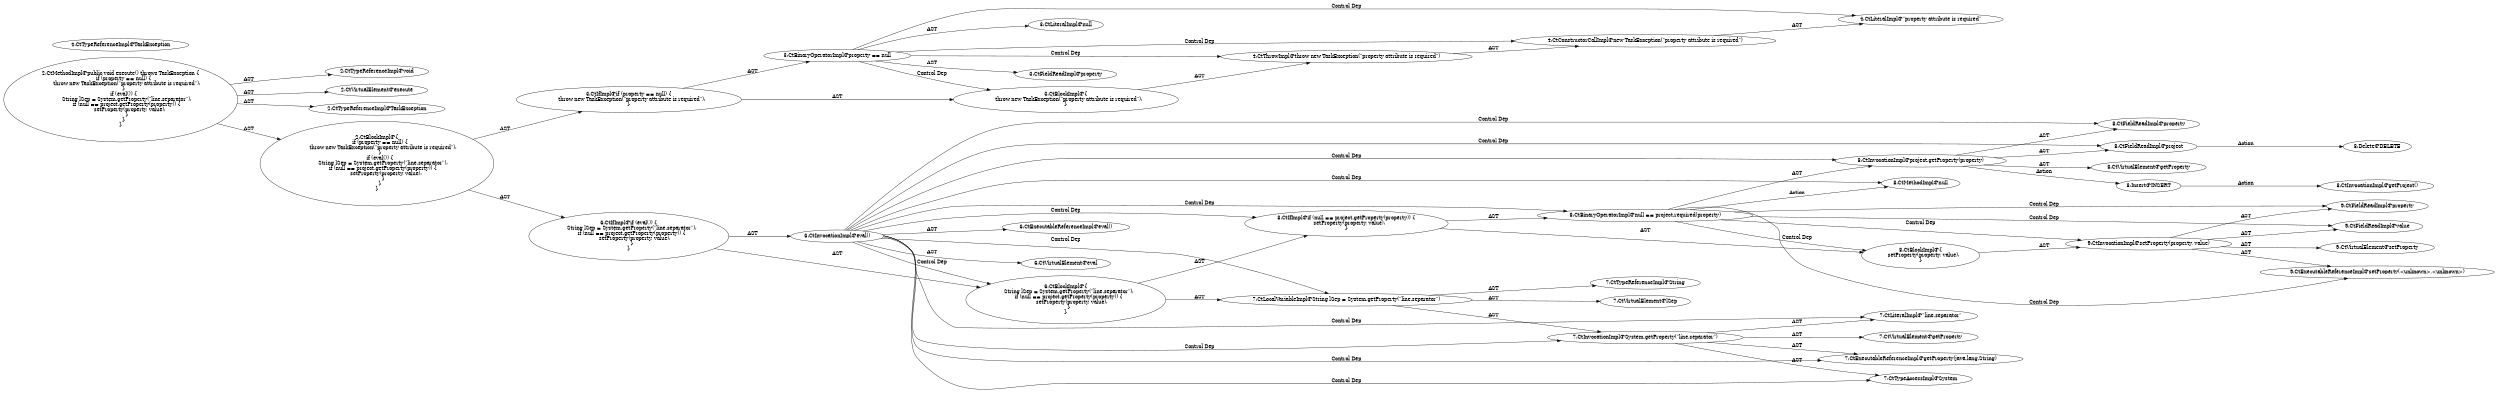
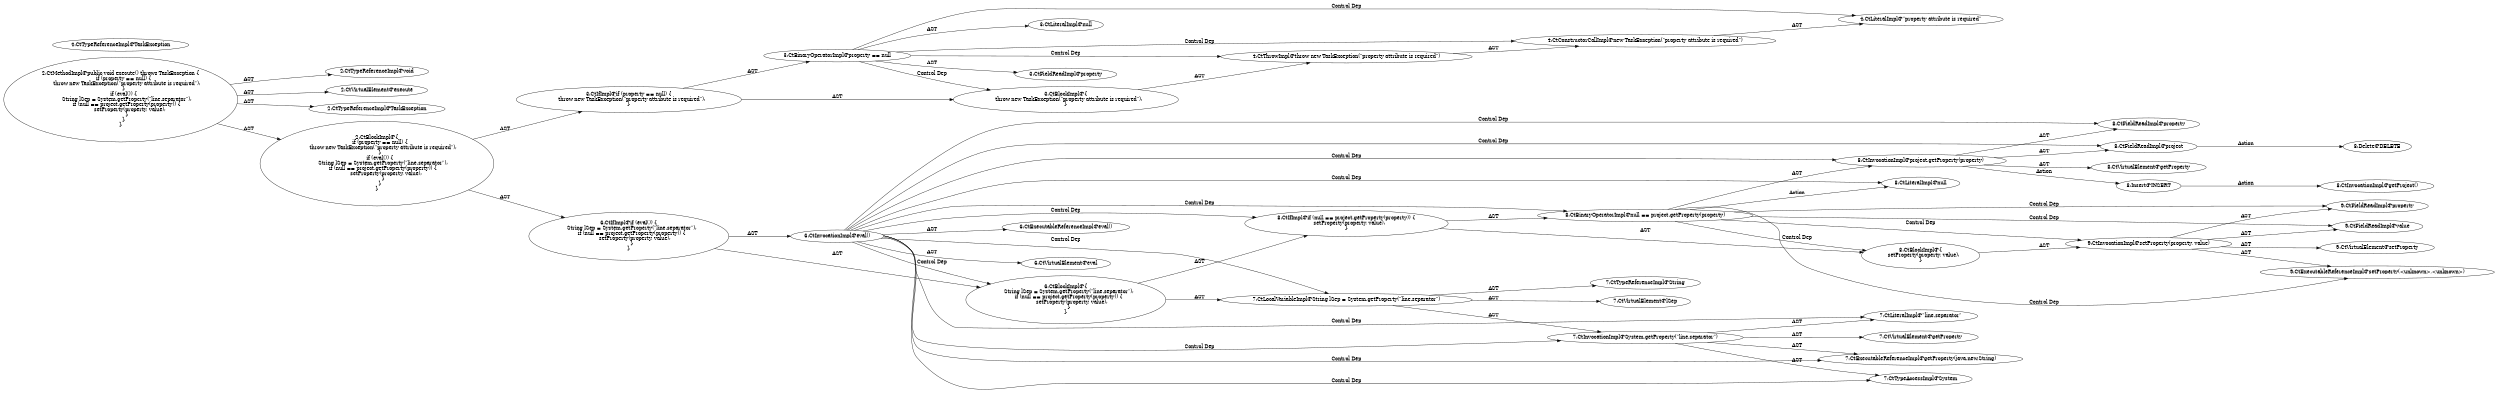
  digraph {
    rankdir=LR
    node [shape=ellipse]
    n1 [label="2:CtTypeReferenceImpl@void"]
    n2 [label="2:CtVirtualElement@execute"]
    n3 [label="2:CtTypeReferenceImpl@TaskException"]
    n4 [label="3:CtFieldReadImpl@property"]
    n5 [label="3:CtLiteralImpl@null"]
    n6 [label="3:CtBinaryOperatorImpl@property == null"]
    n7 [label="4:CtLiteralImpl@\"property attribute is required\""]
    n8 [label="4:CtConstructorCallImpl@new TaskException(\"property attribute is required\")"]
    n9 [label="4:CtThrowImpl@throw new TaskException(\"property attribute is required\")"]
    n10 [label="3:CtBlockImpl@\{\n    throw new TaskException(\"property attribute is required\");\n\}"]
    n11 [label="4:CtTypeReferenceImpl@TaskException"]
    n12 [label="3:CtIfImpl@if (property == null) \{\n    throw new TaskException(\"property attribute is required\");\n\}"]
    n13 [label="6:CtExecutableReferenceImpl@eval()"]
    n14 [label="6:CtVirtualElement@eval"]
    n15 [label="6:CtInvocationImpl@eval()"]
-   n16 [label="7:CtExecutableReferenceImpl@getProperty(java.lang.String)"]
+   n16 [label="7:CtExecutableReferenceImpl@getProperty(java.new.String)"]
    n17 [label="7:CtTypeAccessImpl@System"]
    n18 [label="7:CtLiteralImpl@\"line.separator\""]
    n19 [label="7:CtInvocationImpl@System.getProperty(\"line.separator\")"]
    n20 [label="7:CtLocalVariableImpl@String lSep = System.getProperty(\"line.separator\")"]
-   n21 [label="8:CtMethodImpl@null"]
+   n21 [label="8:CtLiteralImpl@null"]
    n22 [label="8:CtFieldReadImpl@project"]
    n23 [label="8:CtFieldReadImpl@property"]
    n24 [label="8:CtInvocationImpl@project.getProperty(property)"]
-   n25 [label="8:CtBinaryOperatorImpl@null == project.required(property)"]
+   n25 [label="8:CtBinaryOperatorImpl@null == project.getProperty(property)"]
    n26 [label="8:CtIfImpl@if (null == project.getProperty(property)) \{\n    setProperty(property, value);\n\}"]
    n27 [label="6:CtBlockImpl@\{\n    String lSep = System.getProperty(\"line.separator\");\n    if (null == project.getProperty(property)) \{\n        setProperty(property, value);\n    \}\n\}"]
    n28 [label="7:CtVirtualElement@getProperty"]
    n29 [label="7:CtTypeReferenceImpl@String"]
    n30 [label="7:CtVirtualElement@lSep"]
    n31 [label="8:Delete@DELETE"]
    n32 [label="8:CtVirtualElement@getProperty"]
    n33 [label="8:Insert@INSERT"]
    n34 [label="9:CtExecutableReferenceImpl@setProperty(<unknown>,<unknown>)"]
    n35 [label="9:CtFieldReadImpl@property"]
    n36 [label="9:CtFieldReadImpl@value"]
    n37 [label="9:CtInvocationImpl@setProperty(property, value)"]
    n38 [label="8:CtBlockImpl@\{\n    setProperty(property, value);\n\}"]
    n39 [label="8:CtInvocationImpl@getProject()"]
    n40 [label="9:CtVirtualElement@setProperty"]
    n41 [label="6:CtIfImpl@if (eval()) \{\n    String lSep = System.getProperty(\"line.separator\");\n    if (null == project.getProperty(property)) \{\n        setProperty(property, value);\n    \}\n\}"]
    n42 [label="2:CtBlockImpl@\{\n    if (property == null) \{\n        throw new TaskException(\"property attribute is required\");\n    \}\n    if (eval()) \{\n        String lSep = System.getProperty(\"line.separator\");\n        if (null == project.getProperty(property)) \{\n            setProperty(property, value);\n        \}\n    \}\n\}"]
    n43 [label="2:CtMethodImpl@public void execute() throws TaskException \{\n    if (property == null) \{\n        throw new TaskException(\"property attribute is required\");\n    \}\n    if (eval()) \{\n        String lSep = System.getProperty(\"line.separator\");\n        if (null == project.getProperty(property)) \{\n            setProperty(property, value);\n        \}\n    \}\n\}"]
    n6 -> n4 [label=AST]
    n6 -> n5 [label=AST]
    n6 -> n7 [label="Control Dep"]
    n6 -> n8 [label="Control Dep"]
    n6 -> n9 [label="Control Dep"]
    n6 -> n10 [label="Control Dep"]
    n8 -> n7 [label=AST]
    n9 -> n8 [label=AST]
    n10 -> n9 [label=AST]
    n12 -> n6 [label=AST]
    n12 -> n10 [label=AST]
    n15 -> n13 [label=AST]
    n15 -> n14 [label=AST]
    n15 -> n16 [label="Control Dep"]
    n15 -> n17 [label="Control Dep"]
    n15 -> n18 [label="Control Dep"]
    n15 -> n19 [label="Control Dep"]
    n15 -> n20 [label="Control Dep"]
    n15 -> n21 [label="Control Dep"]
    n15 -> n22 [label="Control Dep"]
    n15 -> n23 [label="Control Dep"]
    n15 -> n24 [label="Control Dep"]
    n15 -> n25 [label="Control Dep"]
    n15 -> n26 [label="Control Dep"]
    n15 -> n27 [label="Control Dep"]
    n19 -> n16 [label=AST]
    n19 -> n17 [label=AST]
    n19 -> n18 [label=AST]
    n19 -> n28 [label=AST]
    n20 -> n19 [label=AST]
    n20 -> n29 [label=AST]
    n20 -> n30 [label=AST]
    n22 -> n31 [label=Action]
    n24 -> n22 [label=AST]
    n24 -> n23 [label=AST]
    n24 -> n32 [label=AST]
    n24 -> n33 [label=Action]
    n25 -> n21 [label=Action]
    n25 -> n24 [label=AST]
    n25 -> n34 [label="Control Dep"]
    n25 -> n35 [label="Control Dep"]
    n25 -> n36 [label="Control Dep"]
    n25 -> n37 [label="Control Dep"]
    n25 -> n38 [label="Control Dep"]
    n26 -> n25 [label=AST]
    n26 -> n38 [label=AST]
    n27 -> n20 [label=AST]
    n27 -> n26 [label=AST]
    n33 -> n39 [label=Action]
    n37 -> n34 [label=AST]
    n37 -> n35 [label=AST]
    n37 -> n36 [label=AST]
    n37 -> n40 [label=AST]
    n38 -> n37 [label=AST]
    n41 -> n15 [label=AST]
    n41 -> n27 [label=AST]
    n42 -> n12 [label=AST]
    n42 -> n41 [label=AST]
    n43 -> n1 [label=AST]
    n43 -> n2 [label=AST]
    n43 -> n3 [label=AST]
    n43 -> n42 [label=AST]
  }
